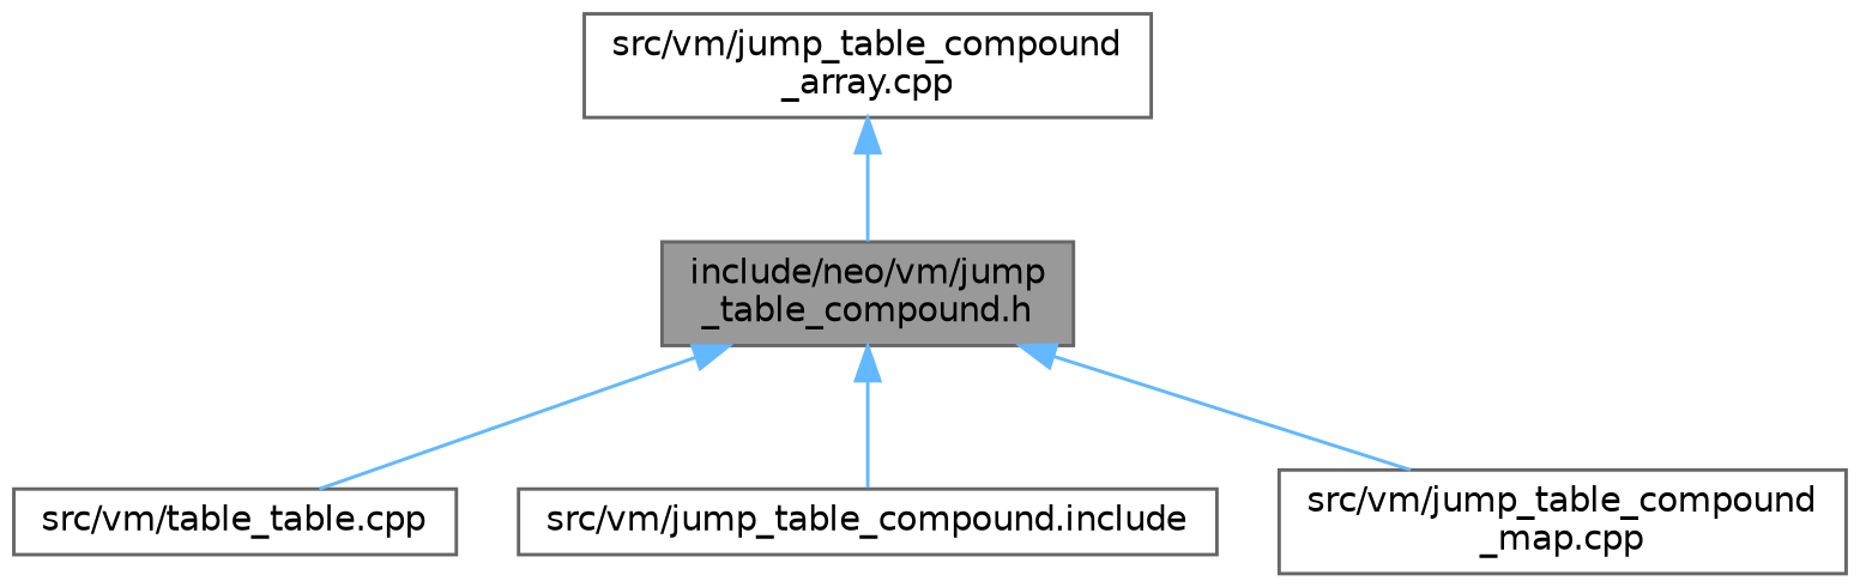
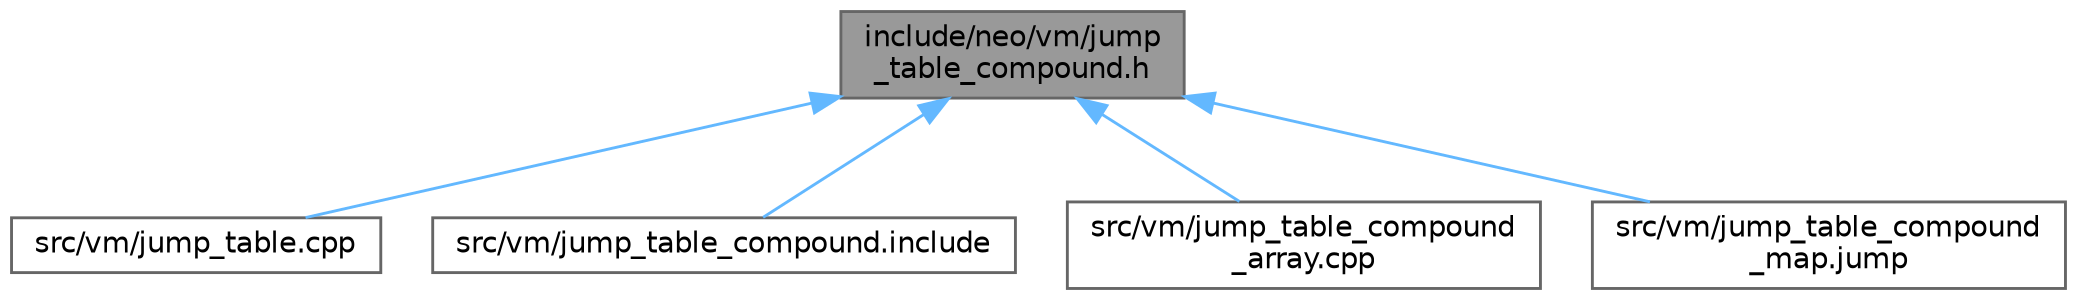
  digraph {
    node [color=grey40 fillcolor=white fontname=Helvetica fontsize=10 shape=box style=filled]
    edge [color=steelblue1 dir=back fontname=Helvetica fontsize=10 labelfontname=Helvetica labelfontsize=10 style=solid]
    n1 [color=gray40 fillcolor=grey60 fontcolor=black height=0.2 label="include/neo/vm/jump\l_table_compound.h" width=0.4]
-   n2 [height=0.2 label="src/vm/table_table.cpp" width=0.4]
+   n2 [height=0.2 label="src/vm/jump_table.cpp" width=0.4]
    n3 [height=0.2 label="src/vm/jump_table_compound.include" width=0.4]
    n4 [height=0.2 label="src/vm/jump_table_compound\l_array.cpp" width=0.4]
-   n5 [height=0.2 label="src/vm/jump_table_compound\l_map.cpp" width=0.4]
+   n5 [height=0.2 label="src/vm/jump_table_compound\l_map.jump" width=0.4]
    n1 -> n2
    n1 -> n3
-   n4 -> n1
+   n1 -> n4
    n1 -> n5
  }
